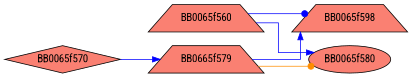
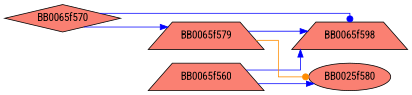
  digraph {
    fontname="Roboto Condensed"
    rankdir=LR
    splines=ortho
    node [fillcolor=salmon fontname="Roboto Condensed" shape=trapezium style=filled]
    edge [arrowhead=normal color=blue fontname="Roboto Condensed"]
    BB0065f560
    BB0065f598
-   BB0065f580 [shape=ellipse]
+   BB0065f580 [shape=ellipse label=BB0025f580]
    BB0065f570 [shape=diamond]
-   BB0065f579 [label=BB0665f579]
-   BB0065f560 -> BB0065f598 [arrowhead=dot]
+   BB0065f579
+   BB0065f560 -> BB0065f598
    BB0065f560 -> BB0065f580
+   BB0065f570 -> BB0065f598 [arrowhead=dot]
    BB0065f570 -> BB0065f579
    BB0065f579 -> BB0065f598
    BB0065f579 -> BB0065f580 [arrowhead=dot color=darkorange]
  }
